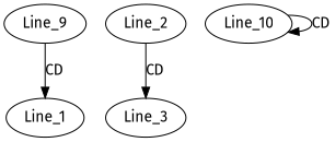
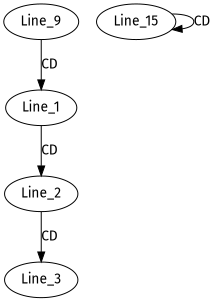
  digraph {
    fontname="Fira Sans"
    node [fontname="Fira Sans"]
    edge [fontname="Fira Sans"]
    n1 [label=Line_9]
    Line_1
    Line_2
    Line_3
-   Line_10
+   Line_10 [label=Line_15]
    n1 -> Line_1 [label=CD]
+   Line_1 -> Line_2 [label=CD]
    Line_2 -> Line_3 [label=CD]
    Line_10 -> Line_10 [label=CD]
  }
